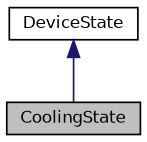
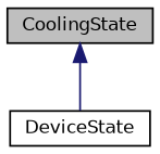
  digraph {
    node [color=black fontname=Helvetica fontsize=10 shape=record style=filled]
    n1 [fillcolor=grey75 fontcolor=black height=0.2 label=CoolingState width=0.4]
    n2 [fillcolor=white height=0.2 label=DeviceState width=0.4]
-   n2 -> n1 [color=midnightblue dir=back fontname=Helvetica fontsize=10 labelfontname=Helvetica labelfontsize=10 style=solid]
+   n1 -> n2 [color=midnightblue dir=back fontname=Helvetica fontsize=10 labelfontname=Helvetica labelfontsize=10 style=solid]
  }
